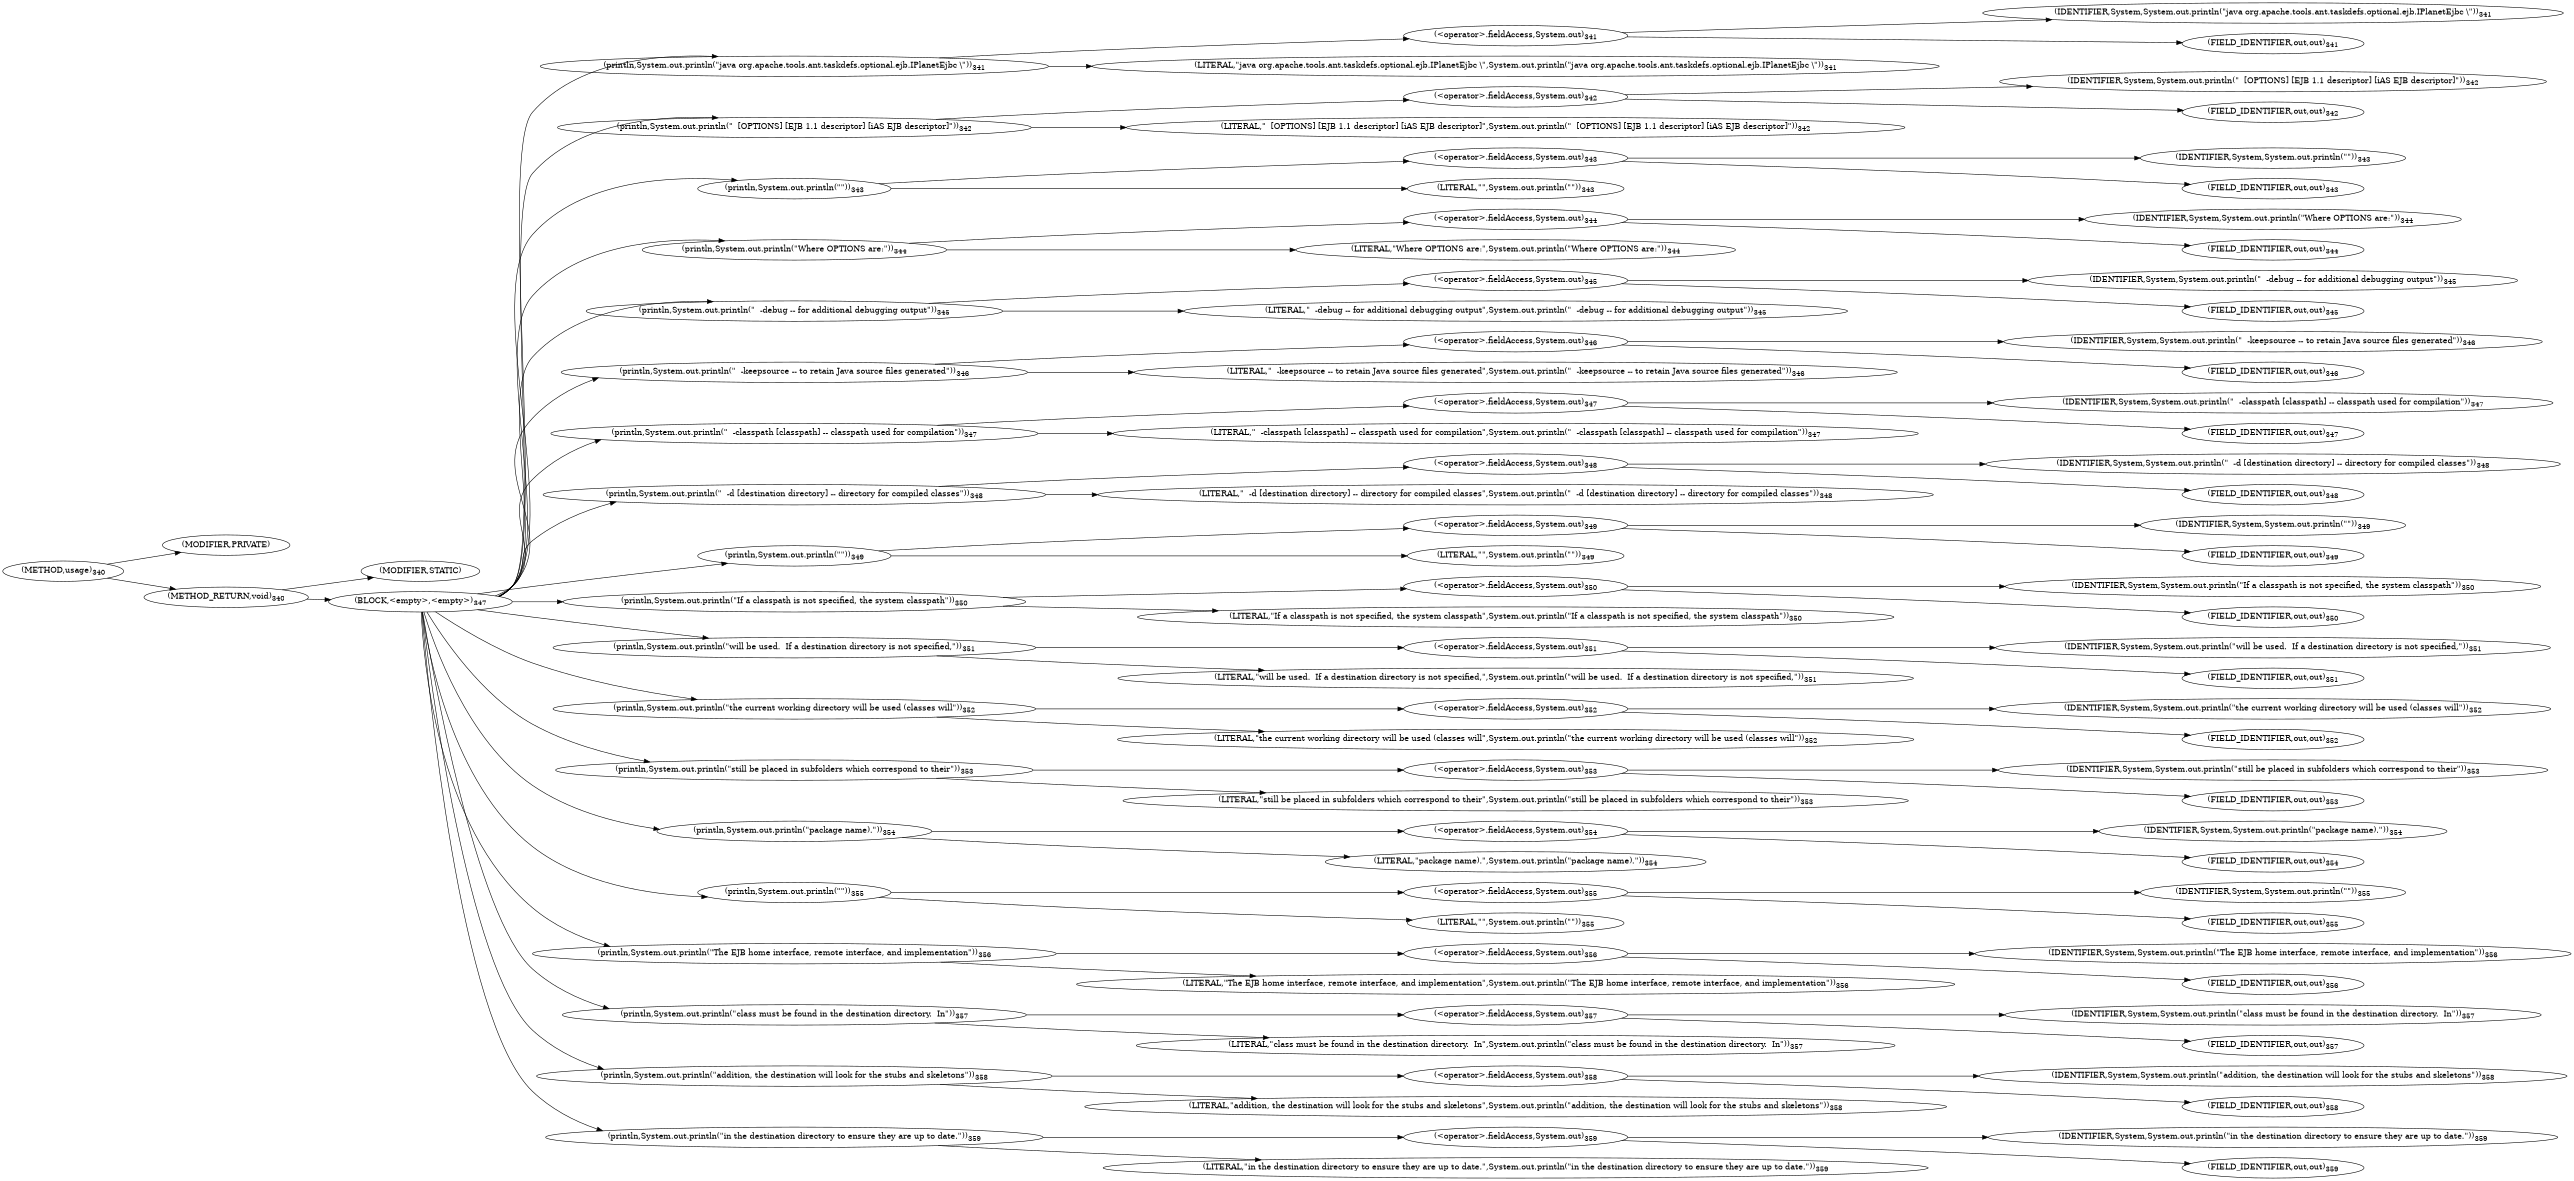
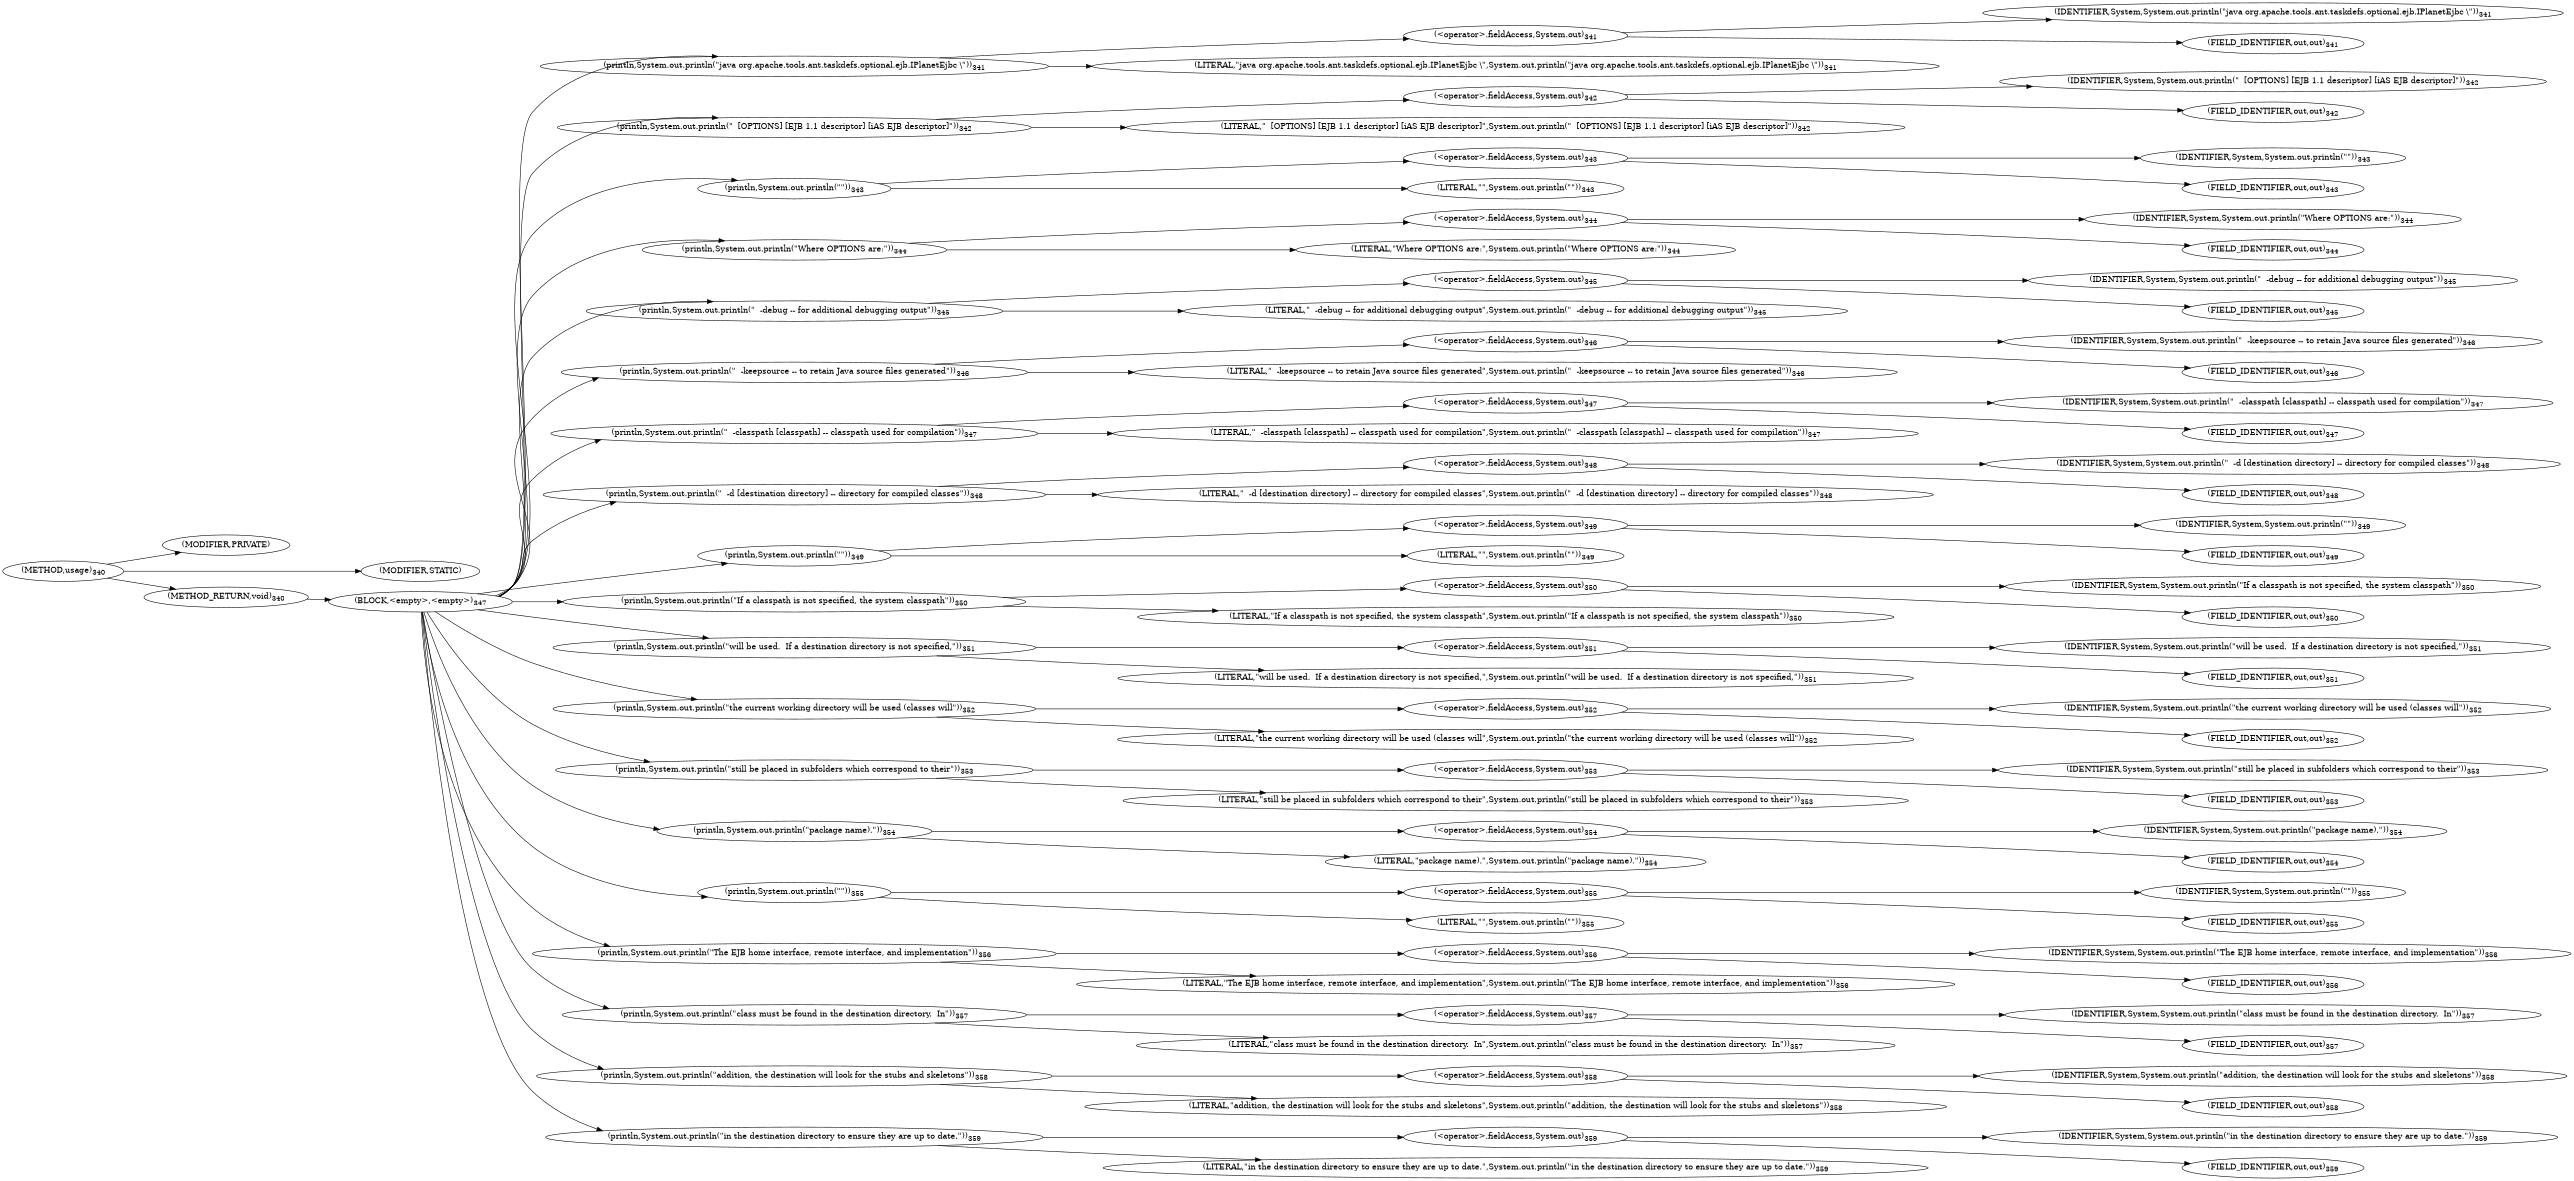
  digraph {
    rankdir=LR
    n1 [label=<(METHOD,usage)<SUB>340</SUB>>]
    n2 [label=<(MODIFIER,PRIVATE)>]
    n3 [label=<(MODIFIER,STATIC)>]
    n4 [label=<(METHOD_RETURN,void)<SUB>340</SUB>>]
    n5 [label=<(BLOCK,&lt;empty&gt;,&lt;empty&gt;)<SUB>347</SUB>>]
    n6 [label=<(println,System.out.println(&quot;java org.apache.tools.ant.taskdefs.optional.ejb.IPlanetEjbc \\&quot;))<SUB>341</SUB>>]
    n7 [label=<(println,System.out.println(&quot;  [OPTIONS] [EJB 1.1 descriptor] [iAS EJB descriptor]&quot;))<SUB>342</SUB>>]
    n8 [label=<(println,System.out.println(&quot;&quot;))<SUB>343</SUB>>]
    n9 [label=<(println,System.out.println(&quot;Where OPTIONS are:&quot;))<SUB>344</SUB>>]
    n10 [label=<(println,System.out.println(&quot;  -debug -- for additional debugging output&quot;))<SUB>345</SUB>>]
    n11 [label=<(println,System.out.println(&quot;  -keepsource -- to retain Java source files generated&quot;))<SUB>346</SUB>>]
    n12 [label=<(println,System.out.println(&quot;  -classpath [classpath] -- classpath used for compilation&quot;))<SUB>347</SUB>>]
    n13 [label=<(println,System.out.println(&quot;  -d [destination directory] -- directory for compiled classes&quot;))<SUB>348</SUB>>]
    n14 [label=<(println,System.out.println(&quot;&quot;))<SUB>349</SUB>>]
    n15 [label=<(println,System.out.println(&quot;If a classpath is not specified, the system classpath&quot;))<SUB>350</SUB>>]
    n16 [label=<(println,System.out.println(&quot;will be used.  If a destination directory is not specified,&quot;))<SUB>351</SUB>>]
    n17 [label=<(println,System.out.println(&quot;the current working directory will be used (classes will&quot;))<SUB>352</SUB>>]
    n18 [label=<(println,System.out.println(&quot;still be placed in subfolders which correspond to their&quot;))<SUB>353</SUB>>]
    n19 [label=<(println,System.out.println(&quot;package name).&quot;))<SUB>354</SUB>>]
    n20 [label=<(println,System.out.println(&quot;&quot;))<SUB>355</SUB>>]
    n21 [label=<(println,System.out.println(&quot;The EJB home interface, remote interface, and implementation&quot;))<SUB>356</SUB>>]
    n22 [label=<(println,System.out.println(&quot;class must be found in the destination directory.  In&quot;))<SUB>357</SUB>>]
    n23 [label=<(println,System.out.println(&quot;addition, the destination will look for the stubs and skeletons&quot;))<SUB>358</SUB>>]
    n24 [label=<(println,System.out.println(&quot;in the destination directory to ensure they are up to date.&quot;))<SUB>359</SUB>>]
    n25 [label=<(&lt;operator&gt;.fieldAccess,System.out)<SUB>341</SUB>>]
    n26 [label=<(LITERAL,&quot;java org.apache.tools.ant.taskdefs.optional.ejb.IPlanetEjbc \\&quot;,System.out.println(&quot;java org.apache.tools.ant.taskdefs.optional.ejb.IPlanetEjbc \\&quot;))<SUB>341</SUB>>]
    n27 [label=<(&lt;operator&gt;.fieldAccess,System.out)<SUB>342</SUB>>]
    n28 [label=<(LITERAL,&quot;  [OPTIONS] [EJB 1.1 descriptor] [iAS EJB descriptor]&quot;,System.out.println(&quot;  [OPTIONS] [EJB 1.1 descriptor] [iAS EJB descriptor]&quot;))<SUB>342</SUB>>]
    n29 [label=<(&lt;operator&gt;.fieldAccess,System.out)<SUB>343</SUB>>]
    n30 [label=<(LITERAL,&quot;&quot;,System.out.println(&quot;&quot;))<SUB>343</SUB>>]
    n31 [label=<(&lt;operator&gt;.fieldAccess,System.out)<SUB>344</SUB>>]
    n32 [label=<(LITERAL,&quot;Where OPTIONS are:&quot;,System.out.println(&quot;Where OPTIONS are:&quot;))<SUB>344</SUB>>]
    n33 [label=<(&lt;operator&gt;.fieldAccess,System.out)<SUB>345</SUB>>]
    n34 [label=<(LITERAL,&quot;  -debug -- for additional debugging output&quot;,System.out.println(&quot;  -debug -- for additional debugging output&quot;))<SUB>345</SUB>>]
    n35 [label=<(&lt;operator&gt;.fieldAccess,System.out)<SUB>346</SUB>>]
    n36 [label=<(LITERAL,&quot;  -keepsource -- to retain Java source files generated&quot;,System.out.println(&quot;  -keepsource -- to retain Java source files generated&quot;))<SUB>346</SUB>>]
    n37 [label=<(&lt;operator&gt;.fieldAccess,System.out)<SUB>347</SUB>>]
    n38 [label=<(LITERAL,&quot;  -classpath [classpath] -- classpath used for compilation&quot;,System.out.println(&quot;  -classpath [classpath] -- classpath used for compilation&quot;))<SUB>347</SUB>>]
    n39 [label=<(&lt;operator&gt;.fieldAccess,System.out)<SUB>348</SUB>>]
    n40 [label=<(LITERAL,&quot;  -d [destination directory] -- directory for compiled classes&quot;,System.out.println(&quot;  -d [destination directory] -- directory for compiled classes&quot;))<SUB>348</SUB>>]
    n41 [label=<(&lt;operator&gt;.fieldAccess,System.out)<SUB>349</SUB>>]
    n42 [label=<(LITERAL,&quot;&quot;,System.out.println(&quot;&quot;))<SUB>349</SUB>>]
    n43 [label=<(&lt;operator&gt;.fieldAccess,System.out)<SUB>350</SUB>>]
    n44 [label=<(LITERAL,&quot;If a classpath is not specified, the system classpath&quot;,System.out.println(&quot;If a classpath is not specified, the system classpath&quot;))<SUB>350</SUB>>]
    n45 [label=<(&lt;operator&gt;.fieldAccess,System.out)<SUB>351</SUB>>]
    n46 [label=<(LITERAL,&quot;will be used.  If a destination directory is not specified,&quot;,System.out.println(&quot;will be used.  If a destination directory is not specified,&quot;))<SUB>351</SUB>>]
    n47 [label=<(&lt;operator&gt;.fieldAccess,System.out)<SUB>352</SUB>>]
    n48 [label=<(LITERAL,&quot;the current working directory will be used (classes will&quot;,System.out.println(&quot;the current working directory will be used (classes will&quot;))<SUB>352</SUB>>]
    n49 [label=<(&lt;operator&gt;.fieldAccess,System.out)<SUB>353</SUB>>]
    n50 [label=<(LITERAL,&quot;still be placed in subfolders which correspond to their&quot;,System.out.println(&quot;still be placed in subfolders which correspond to their&quot;))<SUB>353</SUB>>]
    n51 [label=<(&lt;operator&gt;.fieldAccess,System.out)<SUB>354</SUB>>]
    n52 [label=<(LITERAL,&quot;package name).&quot;,System.out.println(&quot;package name).&quot;))<SUB>354</SUB>>]
    n53 [label=<(&lt;operator&gt;.fieldAccess,System.out)<SUB>355</SUB>>]
    n54 [label=<(LITERAL,&quot;&quot;,System.out.println(&quot;&quot;))<SUB>355</SUB>>]
    n55 [label=<(&lt;operator&gt;.fieldAccess,System.out)<SUB>356</SUB>>]
    n56 [label=<(LITERAL,&quot;The EJB home interface, remote interface, and implementation&quot;,System.out.println(&quot;The EJB home interface, remote interface, and implementation&quot;))<SUB>356</SUB>>]
    n57 [label=<(&lt;operator&gt;.fieldAccess,System.out)<SUB>357</SUB>>]
    n58 [label=<(LITERAL,&quot;class must be found in the destination directory.  In&quot;,System.out.println(&quot;class must be found in the destination directory.  In&quot;))<SUB>357</SUB>>]
    n59 [label=<(&lt;operator&gt;.fieldAccess,System.out)<SUB>358</SUB>>]
    n60 [label=<(LITERAL,&quot;addition, the destination will look for the stubs and skeletons&quot;,System.out.println(&quot;addition, the destination will look for the stubs and skeletons&quot;))<SUB>358</SUB>>]
    n61 [label=<(&lt;operator&gt;.fieldAccess,System.out)<SUB>359</SUB>>]
    n62 [label=<(LITERAL,&quot;in the destination directory to ensure they are up to date.&quot;,System.out.println(&quot;in the destination directory to ensure they are up to date.&quot;))<SUB>359</SUB>>]
    n63 [label=<(IDENTIFIER,System,System.out.println(&quot;java org.apache.tools.ant.taskdefs.optional.ejb.IPlanetEjbc \\&quot;))<SUB>341</SUB>>]
    n64 [label=<(FIELD_IDENTIFIER,out,out)<SUB>341</SUB>>]
    n65 [label=<(IDENTIFIER,System,System.out.println(&quot;  [OPTIONS] [EJB 1.1 descriptor] [iAS EJB descriptor]&quot;))<SUB>342</SUB>>]
    n66 [label=<(FIELD_IDENTIFIER,out,out)<SUB>342</SUB>>]
    n67 [label=<(IDENTIFIER,System,System.out.println(&quot;&quot;))<SUB>343</SUB>>]
    n68 [label=<(FIELD_IDENTIFIER,out,out)<SUB>343</SUB>>]
    n69 [label=<(IDENTIFIER,System,System.out.println(&quot;Where OPTIONS are:&quot;))<SUB>344</SUB>>]
    n70 [label=<(FIELD_IDENTIFIER,out,out)<SUB>344</SUB>>]
    n71 [label=<(IDENTIFIER,System,System.out.println(&quot;  -debug -- for additional debugging output&quot;))<SUB>345</SUB>>]
    n72 [label=<(FIELD_IDENTIFIER,out,out)<SUB>345</SUB>>]
    n73 [label=<(IDENTIFIER,System,System.out.println(&quot;  -keepsource -- to retain Java source files generated&quot;))<SUB>346</SUB>>]
    n74 [label=<(FIELD_IDENTIFIER,out,out)<SUB>346</SUB>>]
    n75 [label=<(IDENTIFIER,System,System.out.println(&quot;  -classpath [classpath] -- classpath used for compilation&quot;))<SUB>347</SUB>>]
    n76 [label=<(FIELD_IDENTIFIER,out,out)<SUB>347</SUB>>]
    n77 [label=<(IDENTIFIER,System,System.out.println(&quot;  -d [destination directory] -- directory for compiled classes&quot;))<SUB>348</SUB>>]
    n78 [label=<(FIELD_IDENTIFIER,out,out)<SUB>348</SUB>>]
    n79 [label=<(IDENTIFIER,System,System.out.println(&quot;&quot;))<SUB>349</SUB>>]
    n80 [label=<(FIELD_IDENTIFIER,out,out)<SUB>349</SUB>>]
    n81 [label=<(IDENTIFIER,System,System.out.println(&quot;If a classpath is not specified, the system classpath&quot;))<SUB>350</SUB>>]
    n82 [label=<(FIELD_IDENTIFIER,out,out)<SUB>350</SUB>>]
    n83 [label=<(IDENTIFIER,System,System.out.println(&quot;will be used.  If a destination directory is not specified,&quot;))<SUB>351</SUB>>]
    n84 [label=<(FIELD_IDENTIFIER,out,out)<SUB>351</SUB>>]
    n85 [label=<(IDENTIFIER,System,System.out.println(&quot;the current working directory will be used (classes will&quot;))<SUB>352</SUB>>]
    n86 [label=<(FIELD_IDENTIFIER,out,out)<SUB>352</SUB>>]
    n87 [label=<(IDENTIFIER,System,System.out.println(&quot;still be placed in subfolders which correspond to their&quot;))<SUB>353</SUB>>]
    n88 [label=<(FIELD_IDENTIFIER,out,out)<SUB>353</SUB>>]
    n89 [label=<(IDENTIFIER,System,System.out.println(&quot;package name).&quot;))<SUB>354</SUB>>]
    n90 [label=<(FIELD_IDENTIFIER,out,out)<SUB>354</SUB>>]
    n91 [label=<(IDENTIFIER,System,System.out.println(&quot;&quot;))<SUB>355</SUB>>]
    n92 [label=<(FIELD_IDENTIFIER,out,out)<SUB>355</SUB>>]
    n93 [label=<(IDENTIFIER,System,System.out.println(&quot;The EJB home interface, remote interface, and implementation&quot;))<SUB>356</SUB>>]
    n94 [label=<(FIELD_IDENTIFIER,out,out)<SUB>356</SUB>>]
    n95 [label=<(IDENTIFIER,System,System.out.println(&quot;class must be found in the destination directory.  In&quot;))<SUB>357</SUB>>]
    n96 [label=<(FIELD_IDENTIFIER,out,out)<SUB>357</SUB>>]
    n97 [label=<(IDENTIFIER,System,System.out.println(&quot;addition, the destination will look for the stubs and skeletons&quot;))<SUB>358</SUB>>]
    n98 [label=<(FIELD_IDENTIFIER,out,out)<SUB>358</SUB>>]
    n99 [label=<(IDENTIFIER,System,System.out.println(&quot;in the destination directory to ensure they are up to date.&quot;))<SUB>359</SUB>>]
    n100 [label=<(FIELD_IDENTIFIER,out,out)<SUB>359</SUB>>]
    n1 -> n2
-   n4 -> n3
+   n1 -> n3
    n1 -> n4
    n4 -> n5
    n5 -> n6
    n5 -> n7
    n5 -> n8
    n5 -> n9
    n5 -> n10
    n5 -> n11
    n5 -> n12
    n5 -> n13
    n5 -> n14
    n5 -> n15
    n5 -> n16
    n5 -> n17
    n5 -> n18
    n5 -> n19
    n5 -> n20
    n5 -> n21
    n5 -> n22
    n5 -> n23
    n5 -> n24
    n6 -> n25
    n6 -> n26
    n7 -> n27
    n7 -> n28
    n8 -> n29
    n8 -> n30
    n9 -> n31
    n9 -> n32
    n10 -> n33
    n10 -> n34
    n11 -> n35
    n11 -> n36
    n12 -> n37
    n12 -> n38
    n13 -> n39
    n13 -> n40
    n14 -> n41
    n14 -> n42
    n15 -> n43
    n15 -> n44
    n16 -> n45
    n16 -> n46
    n17 -> n47
    n17 -> n48
    n18 -> n49
    n18 -> n50
    n19 -> n51
    n19 -> n52
    n20 -> n53
    n20 -> n54
    n21 -> n55
    n21 -> n56
    n22 -> n57
    n22 -> n58
    n23 -> n59
    n23 -> n60
    n24 -> n61
    n24 -> n62
    n25 -> n63
    n25 -> n64
    n27 -> n65
    n27 -> n66
    n29 -> n67
    n29 -> n68
    n31 -> n69
    n31 -> n70
    n33 -> n71
    n33 -> n72
    n35 -> n73
    n35 -> n74
    n37 -> n75
    n37 -> n76
    n39 -> n77
    n39 -> n78
    n41 -> n79
    n41 -> n80
    n43 -> n81
    n43 -> n82
    n45 -> n83
    n45 -> n84
    n47 -> n85
    n47 -> n86
    n49 -> n87
    n49 -> n88
    n51 -> n89
    n51 -> n90
    n53 -> n91
    n53 -> n92
    n55 -> n93
    n55 -> n94
    n57 -> n95
    n57 -> n96
    n59 -> n97
    n59 -> n98
    n61 -> n99
    n61 -> n100
  }
